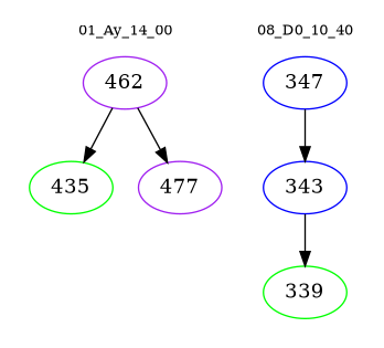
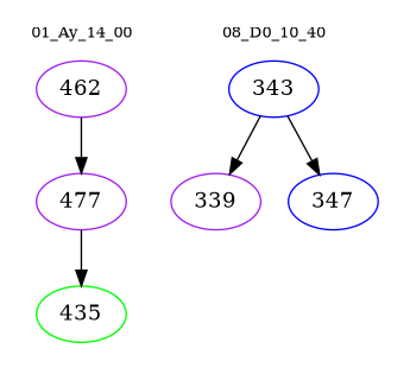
  digraph {
    node [color=purple]
    edge [color=black]
    n1 [label=462]
    n2 [color=green label=435]
    n3 [label=477]
    n4 [color=blue label=343]
-   n5 [color=green label=339]
+   n5 [label=339]
    n6 [color=blue label=347]
    subgraph cluster_1 {
      color=white
      fontsize=10
      label="01_Ay_14_00"
      n1
      n2
      n3
    }
    subgraph cluster_2 {
      color=white
      fontsize=10
      label="08_D0_10_40"
      n4
      n5
      n6
    }
-   n1 -> n2
+   n3 -> n2
    n1 -> n3
    n4 -> n5
-   n6 -> n4
+   n4 -> n6
  }
